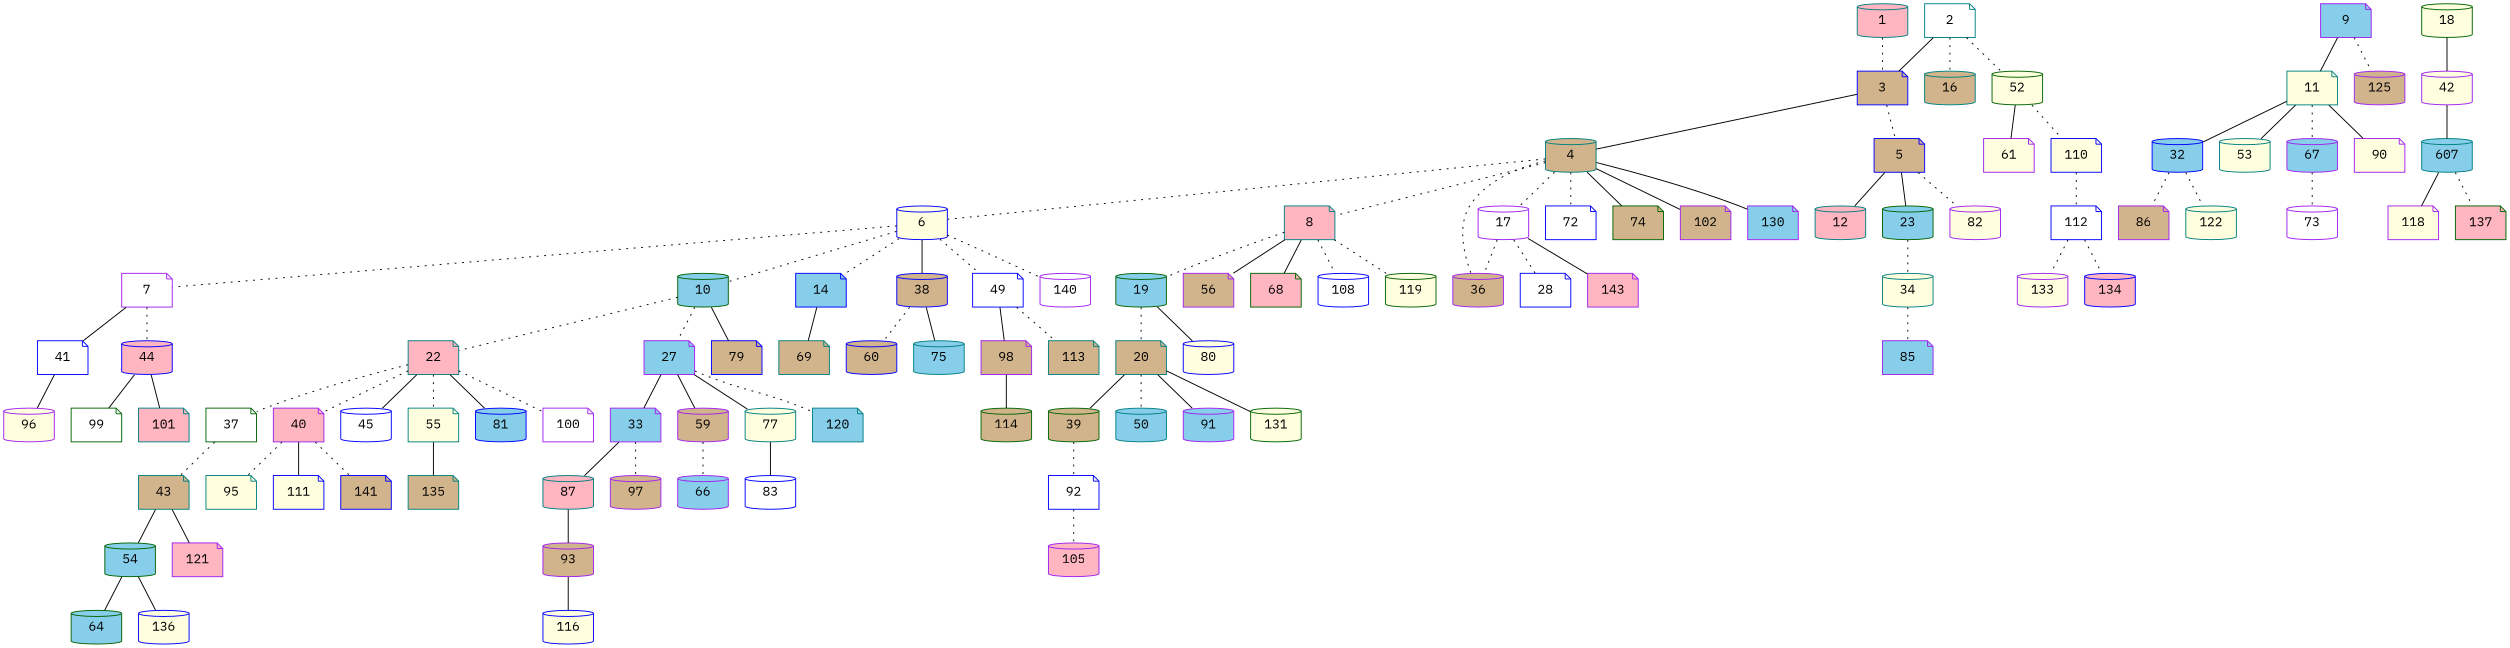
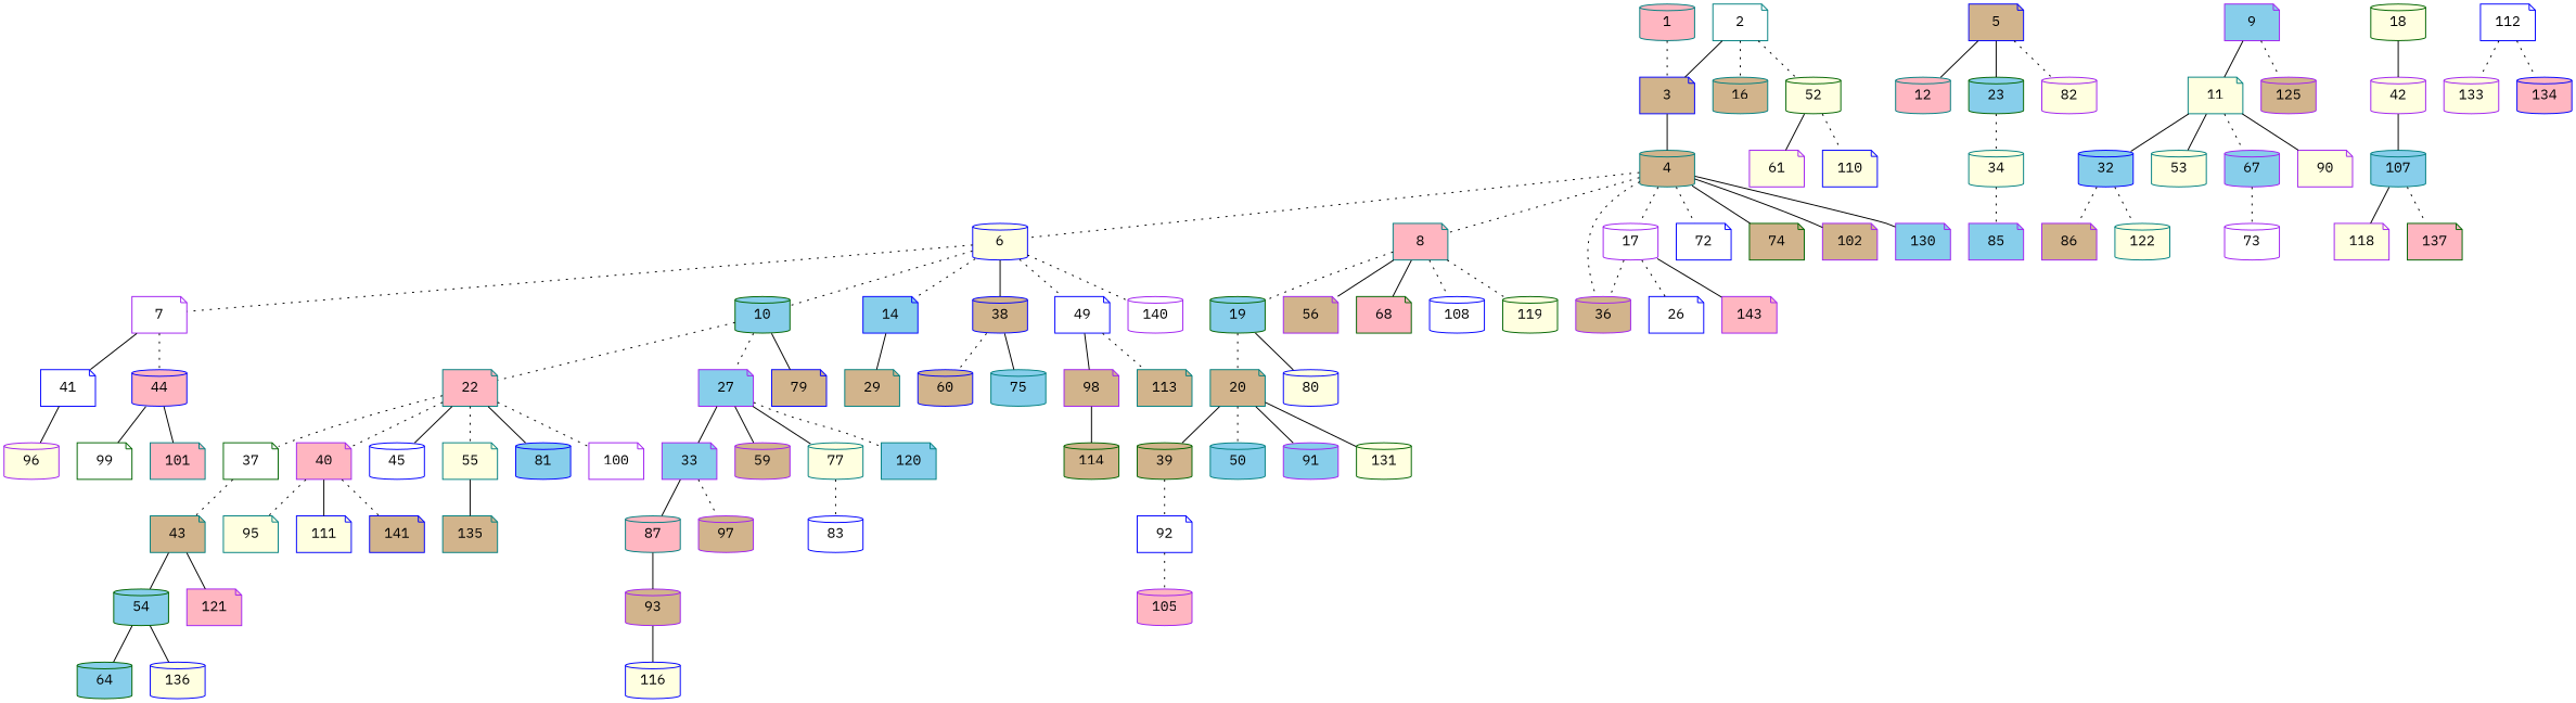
  graph {
    fontname="IBM Plex Mono"
    node [color=purple fillcolor=tan fontname="IBM Plex Mono" shape=cylinder style=filled]
    edge [fontname="IBM Plex Mono" style=dotted]
    2 [color=teal fillcolor=white shape=note super="+25"]
    3 [color=blue shape=note]
    16 [color=teal super="+142"]
    52 [color=darkgreen fillcolor=lightyellow]
    1 [color=teal fillcolor=lightpink]
    4 [color=teal super="+47"]
    5 [color=blue shape=note super="+48"]
    61 [fillcolor=lightyellow shape=note]
    110 [color=blue fillcolor=lightyellow shape=note super="+132"]
    6 [color=blue fillcolor=lightyellow super="+31"]
    8 [color=teal fillcolor=lightpink shape=note super="+15"]
    17 [fillcolor=white]
    36
    72 [color=blue fillcolor=white shape=note]
    74 [color=darkgreen shape=note]
    102 [shape=note]
    130 [fillcolor=skyblue shape=note]
    12 [color=teal fillcolor=lightpink super="+57"]
    23 [color=darkgreen fillcolor=skyblue super="+139"]
    82 [fillcolor=lightyellow]
    7 [fillcolor=white shape=note]
    10 [color=darkgreen fillcolor=skyblue super="+24"]
    14 [color=blue fillcolor=skyblue shape=note]
    38 [color=blue super="+62"]
    49 [color=blue fillcolor=white shape=note super="+51"]
    140 [fillcolor=white]
    19 [color=darkgreen fillcolor=skyblue super="+88"]
    56 [shape=note]
    68 [color=darkgreen fillcolor=lightpink shape=note]
    108 [color=blue fillcolor=white]
    119 [color=darkgreen fillcolor=lightyellow super="+128"]
-   26 [color=blue fillcolor=white shape=note label=28]
+   26 [color=blue fillcolor=white shape=note]
    143 [fillcolor=lightpink shape=note]
    34 [color=teal fillcolor=lightyellow super="+69"]
    41 [color=blue fillcolor=white shape=note super="+138"]
    44 [color=blue fillcolor=lightpink super="+109"]
    22 [color=teal fillcolor=lightpink shape=note super="+30"]
    27 [fillcolor=skyblue shape=note super="+28"]
    79 [color=blue shape=note]
-   29 [color=teal shape=note super="+124" label=69]
+   29 [color=teal shape=note super="+124"]
    60 [color=blue]
    75 [color=teal fillcolor=skyblue]
    98 [shape=note]
    113 [color=teal shape=note]
    96 [fillcolor=lightyellow]
    99 [color=darkgreen fillcolor=white shape=note]
    101 [color=teal fillcolor=lightpink shape=note super="+144"]
    9 [fillcolor=skyblue shape=note super="+76"]
    11 [color=teal fillcolor=lightyellow shape=note super="+13"]
    125
    20 [color=teal shape=note super="+46"]
    80 [color=blue fillcolor=lightyellow]
    32 [color=blue fillcolor=skyblue super="+35"]
    53 [color=teal fillcolor=lightyellow]
    67 [fillcolor=skyblue]
    90 [fillcolor=lightyellow shape=note]
    37 [color=darkgreen fillcolor=white shape=note]
    40 [fillcolor=lightpink shape=note super="+63"]
    45 [color=blue fillcolor=white]
    55 [color=teal fillcolor=lightyellow shape=note super="+58"]
    81 [color=blue fillcolor=skyblue]
    100 [fillcolor=white shape=note]
    33 [fillcolor=skyblue shape=note super="+94"]
    59 [super="+126"]
    77 [color=teal fillcolor=lightyellow super="+115"]
    120 [color=teal fillcolor=skyblue shape=note]
    86 [shape=note]
    122 [color=teal fillcolor=lightyellow super="+145"]
    73 [fillcolor=white super="+104"]
    18 [color=darkgreen fillcolor=lightyellow super="+21"]
    42 [fillcolor=lightyellow super="+70"]
-   107 [color=teal fillcolor=skyblue super="+129" label=607]
+   107 [color=teal fillcolor=skyblue super="+129"]
    39 [color=darkgreen super="+71"]
    50 [color=teal fillcolor=skyblue super="+106"]
    91 [fillcolor=skyblue]
    131 [color=darkgreen fillcolor=lightyellow]
    92 [color=blue fillcolor=white shape=note super="+117"]
    43 [color=teal shape=note super="+65"]
    95 [color=teal fillcolor=lightyellow shape=note super="+127"]
    111 [color=blue fillcolor=lightyellow shape=note]
    141 [color=blue shape=note]
    135 [color=teal shape=note]
    85 [fillcolor=skyblue shape=note]
    87 [color=teal fillcolor=lightpink]
    97
-   66 [fillcolor=skyblue]
    83 [color=blue fillcolor=white super="+84"]
    93 [super="+103"]
    54 [color=darkgreen fillcolor=skyblue super="+78"]
    121 [fillcolor=lightpink shape=note]
    105 [fillcolor=lightpink]
    118 [fillcolor=lightyellow shape=note]
    137 [color=darkgreen fillcolor=lightpink shape=note]
    64 [color=darkgreen fillcolor=skyblue super="+89"]
    136 [color=blue fillcolor=lightyellow]
    114 [color=darkgreen]
    112 [color=blue fillcolor=white shape=note super="+123"]
    116 [color=blue fillcolor=lightyellow]
    133 [fillcolor=lightyellow]
    134 [color=blue fillcolor=lightpink]
    2 -- 3 [style=solid]
    2 -- 16
    2 -- 52
    3 -- 4 [style=solid]
-   3 -- 5
    52 -- 61 [style=solid]
    52 -- 110
    1 -- 3
    4 -- 6
    4 -- 8
    4 -- 17
    4 -- 36
    4 -- 72
    4 -- 74 [style=solid]
    4 -- 102 [style=solid]
    4 -- 130 [style=solid]
    5 -- 12 [style=solid]
    5 -- 23 [style=solid]
    5 -- 82
-   110 -- 112
    6 -- 7
    6 -- 10
    6 -- 14
    6 -- 38 [style=solid]
    6 -- 49
    6 -- 140
    8 -- 19
    8 -- 56 [style=solid]
    8 -- 68 [style=solid]
    8 -- 108
    8 -- 119
    17 -- 36
    17 -- 26
    17 -- 143 [style=solid]
    23 -- 34
    7 -- 41 [style=solid]
    7 -- 44
    10 -- 22
    10 -- 27
    10 -- 79 [style=solid]
    14 -- 29 [style=solid]
    38 -- 60
    38 -- 75 [style=solid]
    49 -- 98 [style=solid]
    49 -- 113
    19 -- 20
    19 -- 80 [style=solid]
    34 -- 85
    41 -- 96 [style=solid]
    44 -- 99 [style=solid]
    44 -- 101 [style=solid]
    22 -- 37
    22 -- 40
    22 -- 45 [style=solid]
    22 -- 55
    22 -- 81 [style=solid]
    22 -- 100
    27 -- 33 [style=solid]
    27 -- 59 [style=solid]
    27 -- 77 [style=solid]
    27 -- 120
    98 -- 114 [style=solid]
    9 -- 11 [style=solid]
    9 -- 125
    11 -- 32 [style=solid]
    11 -- 53 [style=solid]
    11 -- 67
    11 -- 90 [style=solid]
    20 -- 39 [style=solid]
    20 -- 50
    20 -- 91 [style=solid]
    20 -- 131 [style=solid]
    32 -- 86
    32 -- 122
    67 -- 73
    37 -- 43
    40 -- 95
    40 -- 111 [style=solid]
    40 -- 141
    55 -- 135 [style=solid]
    33 -- 87 [style=solid]
    33 -- 97
-   59 -- 66
-   77 -- 83 [style=solid]
+   77 -- 83
    18 -- 42 [style=solid]
    42 -- 107 [style=solid]
    107 -- 118 [style=solid]
    107 -- 137
    39 -- 92
    92 -- 105
    43 -- 54 [style=solid]
    43 -- 121 [style=solid]
    87 -- 93 [style=solid]
    93 -- 116 [style=solid]
    54 -- 64 [style=solid]
    54 -- 136 [style=solid]
    112 -- 133
    112 -- 134
  }
